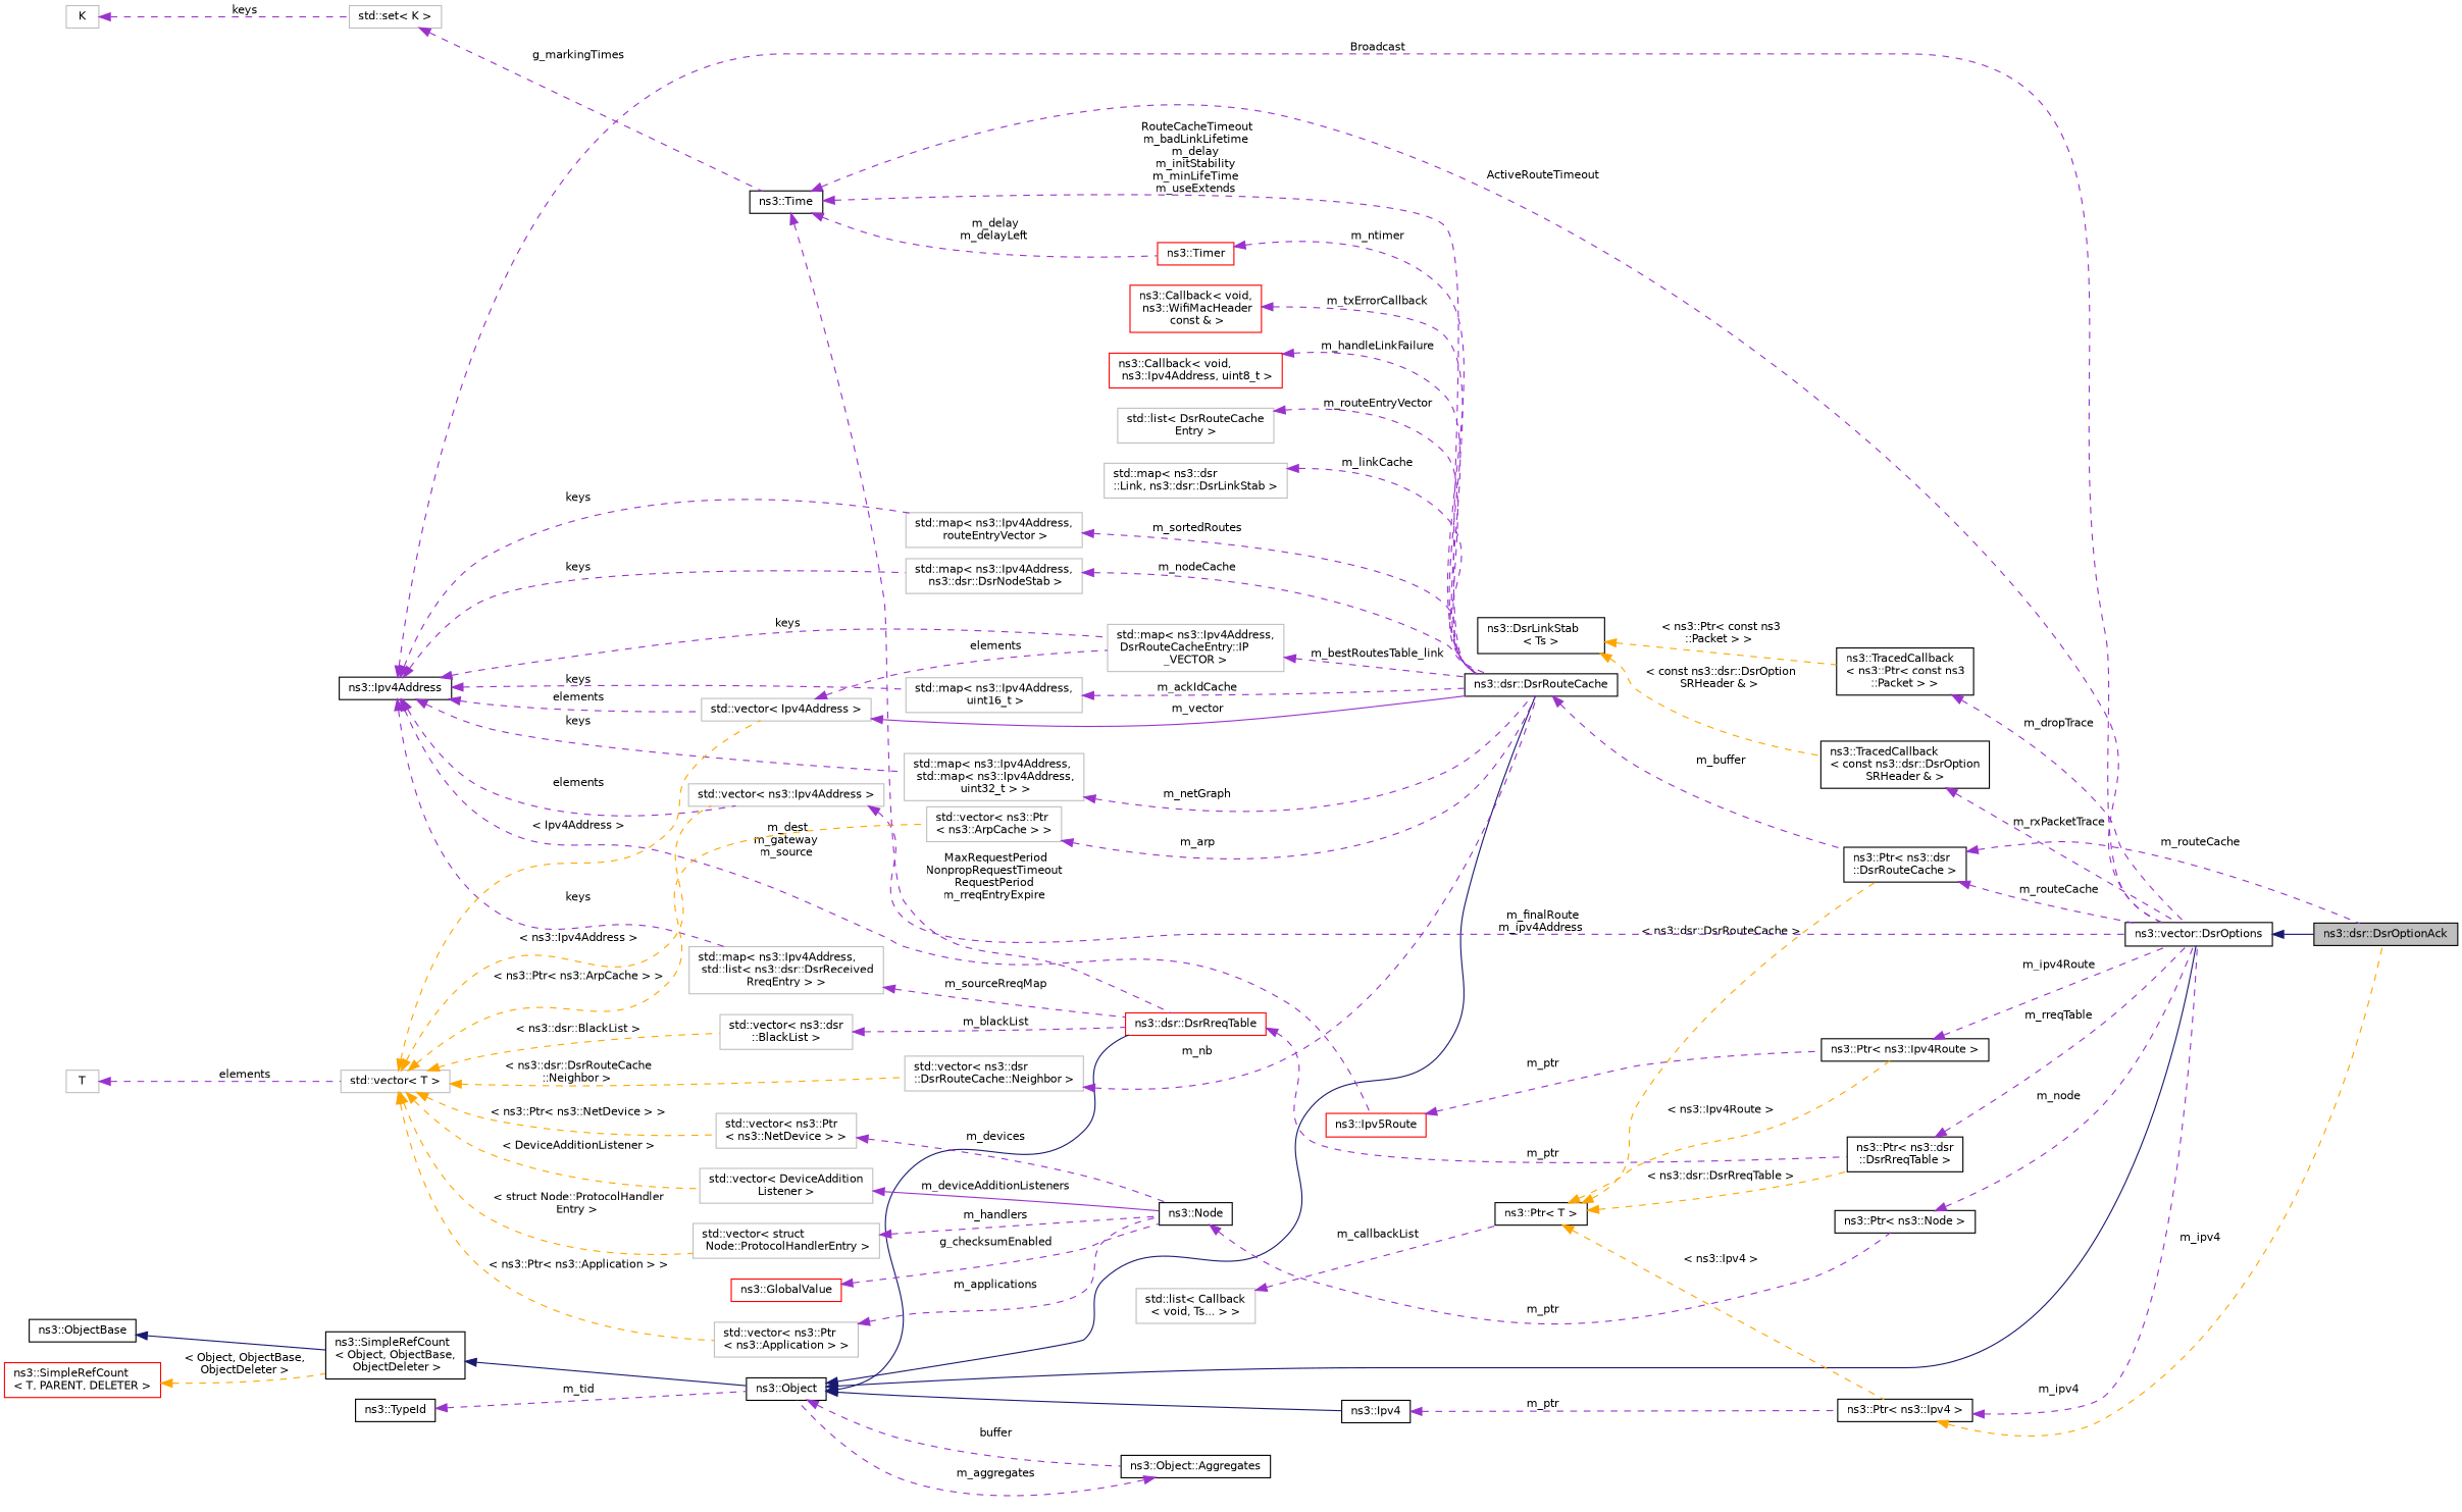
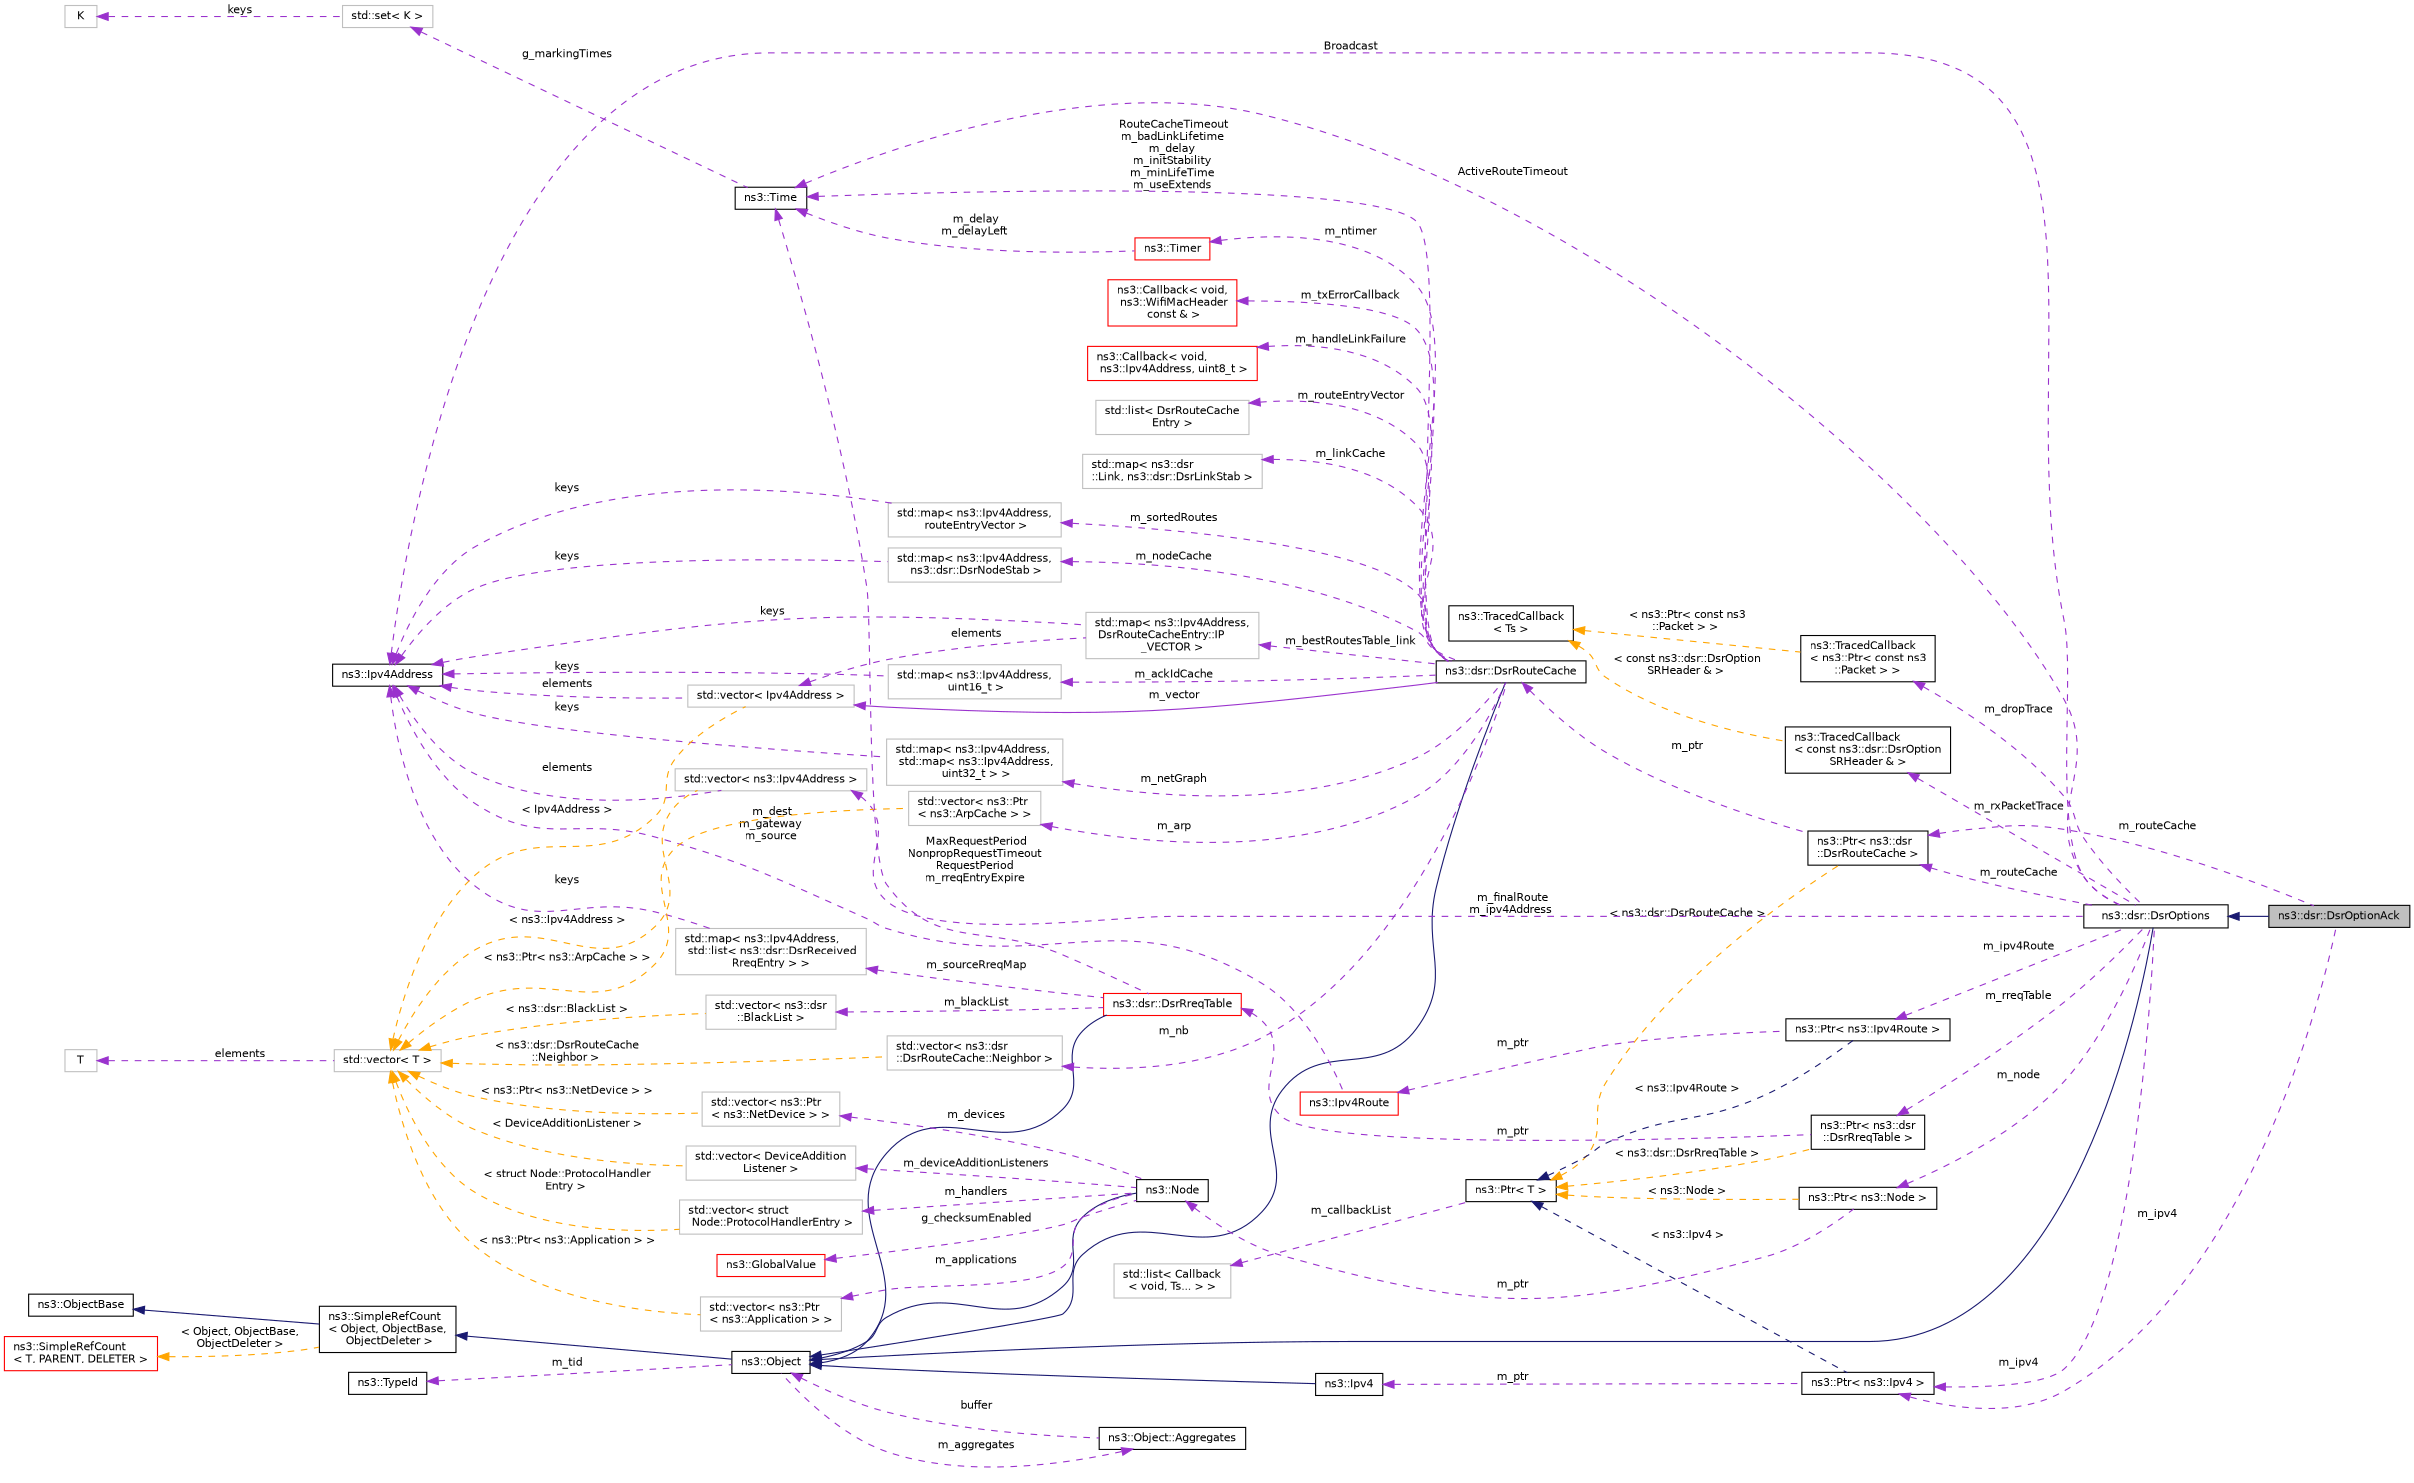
  digraph {
    rankdir=LR
    node [color=grey75 fillcolor=white fontname=Helvetica fontsize=10 shape=record style=filled]
    edge [color=darkorchid3 dir=back fontname=Helvetica fontsize=10 labelfontname=Helvetica labelfontsize=10 style=dashed]
    n1 [color=black fillcolor=grey75 fontcolor=black height=0.2 label="ns3::dsr::DsrOptionAck" width=0.4]
-   n2 [color=black height=0.2 label="ns3::vector::DsrOptions" width=0.4]
+   n2 [color=black height=0.2 label="ns3::dsr::DsrOptions" width=0.4]
    n3 [color=black height=0.2 label="ns3::Object" width=0.4]
    n4 [color=black height=0.2 label="ns3::Object::Aggregates" width=0.4]
    n5 [color=black height=0.2 label="ns3::Node" width=0.4]
    n6 [color=black height=0.2 label="ns3::Ipv4" width=0.4]
    n7 [color=red height=0.2 label="ns3::dsr::DsrRreqTable" width=0.4]
    n8 [color=black height=0.2 label="ns3::dsr::DsrRouteCache" width=0.4]
    n9 [color=black height=0.2 label="ns3::Ptr\< ns3::Node \>" width=0.4]
    n10 [color=black height=0.2 label="ns3::Ptr\< ns3::Ipv4 \>" width=0.4]
    n11 [color=black height=0.2 label="ns3::Ptr\< ns3::dsr\l::DsrRreqTable \>" width=0.4]
    n12 [color=black height=0.2 label="ns3::Ptr\< ns3::dsr\l::DsrRouteCache \>" width=0.4]
    n13 [color=black height=0.2 label="ns3::SimpleRefCount\l\< Object, ObjectBase,\l ObjectDeleter \>" width=0.4]
    n14 [color=black height=0.2 label="ns3::ObjectBase" width=0.4]
    n15 [color=red height=0.2 label="ns3::SimpleRefCount\l\< T, PARENT, DELETER \>" width=0.4]
    n16 [color=black height=0.2 label="ns3::TypeId" width=0.4]
    n17 [height=0.2 label="std::vector\< ns3::Ipv4Address \>" width=0.4]
    n18 [color=black height=0.2 label="ns3::Ipv4Address" width=0.4]
    n19 [height=0.2 label="std::map\< ns3::Ipv4Address,\l std::list\< ns3::dsr::DsrReceived\lRreqEntry \> \>" width=0.4]
-   n20 [color=red height=0.2 label="ns3::Ipv5Route" width=0.4]
+   n20 [color=red height=0.2 label="ns3::Ipv4Route" width=0.4]
    n21 [height=0.2 label="std::map\< ns3::Ipv4Address,\l routeEntryVector \>" width=0.4]
    n22 [height=0.2 label="std::map\< ns3::Ipv4Address,\l ns3::dsr::DsrNodeStab \>" width=0.4]
    n23 [height=0.2 label="std::map\< ns3::Ipv4Address,\l uint16_t \>" width=0.4]
    n24 [height=0.2 label="std::map\< ns3::Ipv4Address,\l std::map\< ns3::Ipv4Address,\l uint32_t \> \>" width=0.4]
    n25 [height=0.2 label="std::vector\< Ipv4Address \>" width=0.4]
    n26 [height=0.2 label="std::map\< ns3::Ipv4Address,\l DsrRouteCacheEntry::IP\l_VECTOR \>" width=0.4]
    n27 [color=black height=0.2 label="ns3::Ptr\< ns3::Ipv4Route \>" width=0.4]
    n28 [height=0.2 label="std::vector\< T \>" width=0.4]
    n29 [height=0.2 label="std::vector\< ns3::Ptr\l\< ns3::Application \> \>" width=0.4]
    n30 [height=0.2 label="std::vector\< ns3::Ptr\l\< ns3::NetDevice \> \>" width=0.4]
    n31 [height=0.2 label="std::vector\< struct\l Node::ProtocolHandlerEntry \>" width=0.4]
    n32 [height=0.2 label="std::vector\< DeviceAddition\lListener \>" width=0.4]
    n33 [height=0.2 label="std::vector\< ns3::dsr\l::BlackList \>" width=0.4]
    n34 [height=0.2 label="std::vector\< ns3::Ptr\l\< ns3::ArpCache \> \>" width=0.4]
    n35 [height=0.2 label="std::vector\< ns3::dsr\l::DsrRouteCache::Neighbor \>" width=0.4]
    n36 [height=0.2 label=T width=0.4]
    n37 [color=black height=0.2 label="ns3::TracedCallback\l\< ns3::Ptr\< const ns3\l::Packet \> \>" width=0.4]
-   n38 [color=black height=0.2 label="ns3::DsrLinkStab\l\< Ts \>" width=0.4]
+   n38 [color=black height=0.2 label="ns3::TracedCallback\l\< Ts \>" width=0.4]
    n39 [color=black height=0.2 label="ns3::TracedCallback\l\< const ns3::dsr::DsrOption\lSRHeader & \>" width=0.4]
    n40 [height=0.2 label="std::list\< Callback\l\< void, Ts... \> \>" width=0.4]
    n41 [color=black height=0.2 label="ns3::Ptr\< T \>" width=0.4]
    n42 [color=red height=0.2 label="ns3::GlobalValue" width=0.4]
    n43 [color=black height=0.2 label="ns3::Time" width=0.4]
    n44 [color=red height=0.2 label="ns3::Timer" width=0.4]
    n45 [height=0.2 label="std::set\< K \>" width=0.4]
    n46 [height=0.2 label=K width=0.4]
    n47 [color=red height=0.2 label="ns3::Callback\< void,\l ns3::WifiMacHeader\l const & \>" width=0.4]
    n48 [color=red height=0.2 label="ns3::Callback\< void,\l ns3::Ipv4Address, uint8_t \>" width=0.4]
    n49 [height=0.2 label="std::list\< DsrRouteCache\lEntry \>" width=0.4]
    n50 [height=0.2 label="std::map\< ns3::dsr\l::Link, ns3::dsr::DsrLinkStab \>" width=0.4]
    n2 -> n1 [color=midnightblue style=solid]
    n3 -> n2 [color=midnightblue style=solid]
    n3 -> n4 [label=" buffer"]
+   n3 -> n5 [color=midnightblue style=solid]
    n3 -> n6 [color=midnightblue style=solid]
    n3 -> n7 [color=midnightblue style=solid]
    n3 -> n8 [color=midnightblue style=solid]
    n4 -> n3 [label=" m_aggregates"]
    n5 -> n9 [label=" m_ptr"]
    n6 -> n10 [label=" m_ptr"]
    n7 -> n11 [label=" m_ptr"]
-   n8 -> n12 [label=" m_buffer"]
+   n8 -> n12 [label=" m_ptr"]
    n9 -> n2 [label=" m_node"]
-   n10 -> n1 [color=orange label=" m_ipv4"]
+   n10 -> n1 [label=" m_ipv4"]
    n10 -> n2 [label=" m_ipv4"]
    n11 -> n2 [label=" m_rreqTable"]
    n12 -> n1 [label=" m_routeCache"]
    n12 -> n2 [label=" m_routeCache"]
    n13 -> n3 [color=midnightblue style=solid]
    n14 -> n13 [color=midnightblue style=solid]
    n15 -> n13 [color=orange label=" \< Object, ObjectBase,\l ObjectDeleter \>"]
    n16 -> n3 [label=" m_tid"]
    n17 -> n2 [label=" m_finalRoute\nm_ipv4Address"]
    n18 -> n2 [label=" Broadcast"]
    n18 -> n17 [label=" elements"]
    n18 -> n19 [label=" keys"]
    n18 -> n20 [label=" m_dest\nm_gateway\nm_source"]
    n18 -> n21 [label=" keys"]
    n18 -> n22 [label=" keys"]
    n18 -> n23 [label=" keys"]
    n18 -> n24 [label=" keys"]
    n18 -> n25 [label=" elements"]
    n18 -> n26 [label=" keys"]
    n19 -> n7 [label=" m_sourceRreqMap"]
    n20 -> n27 [label=" m_ptr"]
    n21 -> n8 [label=" m_sortedRoutes"]
    n22 -> n8 [label=" m_nodeCache"]
    n23 -> n8 [label=" m_ackIdCache"]
    n24 -> n8 [label=" m_netGraph"]
    n25 -> n8 [label=" m_vector" style=solid]
    n25 -> n26 [label=" elements"]
    n26 -> n8 [label=" m_bestRoutesTable_link"]
    n27 -> n2 [label=" m_ipv4Route"]
    n28 -> n17 [color=orange label=" \< ns3::Ipv4Address \>"]
    n28 -> n25 [color=orange label=" \< Ipv4Address \>"]
    n28 -> n29 [color=orange label=" \< ns3::Ptr\< ns3::Application \> \>"]
    n28 -> n30 [color=orange label=" \< ns3::Ptr\< ns3::NetDevice \> \>"]
    n28 -> n31 [color=orange label=" \< struct Node::ProtocolHandler\lEntry \>"]
    n28 -> n32 [color=orange label=" \< DeviceAdditionListener \>"]
    n28 -> n33 [color=orange label=" \< ns3::dsr::BlackList \>"]
    n28 -> n34 [color=orange label=" \< ns3::Ptr\< ns3::ArpCache \> \>"]
    n28 -> n35 [color=orange label=" \< ns3::dsr::DsrRouteCache\l::Neighbor \>"]
    n29 -> n5 [label=" m_applications"]
    n30 -> n5 [label=" m_devices"]
    n31 -> n5 [label=" m_handlers"]
-   n32 -> n5 [label=" m_deviceAdditionListeners" style=solid]
+   n32 -> n5 [label=" m_deviceAdditionListeners"]
    n33 -> n7 [label=" m_blackList"]
    n34 -> n8 [label=" m_arp"]
    n35 -> n8 [label=" m_nb"]
    n36 -> n28 [label=" elements"]
    n37 -> n2 [label=" m_dropTrace"]
    n38 -> n37 [color=orange label=" \< ns3::Ptr\< const ns3\l::Packet \> \>"]
    n38 -> n39 [color=orange label=" \< const ns3::dsr::DsrOption\lSRHeader & \>"]
    n39 -> n2 [label=" m_rxPacketTrace"]
    n40 -> n41 [label=" m_callbackList"]
-   n41 -> n10 [color=orange label=" \< ns3::Ipv4 \>"]
+   n41 -> n9 [color=orange label=" \< ns3::Node \>"]
+   n41 -> n10 [color=midnightblue label=" \< ns3::Ipv4 \>"]
    n41 -> n11 [color=orange label=" \< ns3::dsr::DsrRreqTable \>"]
    n41 -> n12 [color=orange label=" \< ns3::dsr::DsrRouteCache \>"]
-   n41 -> n27 [color=orange label=" \< ns3::Ipv4Route \>"]
+   n41 -> n27 [color=midnightblue label=" \< ns3::Ipv4Route \>"]
    n42 -> n5 [label=" g_checksumEnabled"]
    n43 -> n2 [label=" ActiveRouteTimeout"]
    n43 -> n7 [label=" MaxRequestPeriod\nNonpropRequestTimeout\nRequestPeriod\nm_rreqEntryExpire"]
    n43 -> n8 [label=" RouteCacheTimeout\nm_badLinkLifetime\nm_delay\nm_initStability\nm_minLifeTime\nm_useExtends"]
    n43 -> n44 [label=" m_delay\nm_delayLeft"]
    n44 -> n8 [label=" m_ntimer"]
    n45 -> n43 [label=" g_markingTimes"]
    n46 -> n45 [label=" keys"]
    n47 -> n8 [label=" m_txErrorCallback"]
    n48 -> n8 [label=" m_handleLinkFailure"]
    n49 -> n8 [label=" m_routeEntryVector"]
    n50 -> n8 [label=" m_linkCache"]
  }
